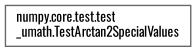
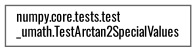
  digraph {
    rankdir=LR
    fontname=Oswald
-   n1 [color=grey40 fillcolor=white fontname=Oswald fontsize=10 height=0.2 label="numpy.core.test.test\l_umath.TestArctan2SpecialValues" shape=box style=filled width=0.4]
+   n1 [color=grey40 fillcolor=white fontname=Oswald fontsize=10 height=0.2 label="numpy.core.tests.test\l_umath.TestArctan2SpecialValues" shape=box style=filled width=0.4]
  }
